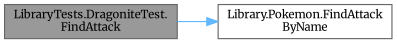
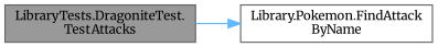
  digraph {
    rankdir=LR
    fontname=Merriweather
    node [fontname=Merriweather fontsize=10 shape=box style=filled]
-   n1 [color=gray40 fillcolor=grey60 fontcolor=black height=0.2 label="LibraryTests.DragoniteTest.\lFindAttack" width=0.4]
+   n1 [color=gray40 fillcolor=grey60 fontcolor=black height=0.2 label="LibraryTests.DragoniteTest.\lTestAttacks" width=0.4]
    n2 [color=grey40 fillcolor=white height=0.2 label="Library.Pokemon.FindAttack\lByName" width=0.4]
    n1 -> n2 [color=steelblue1 fontname=Merriweather fontsize=10 labelfontname=Helvetica labelfontsize=10 style=solid]
  }
